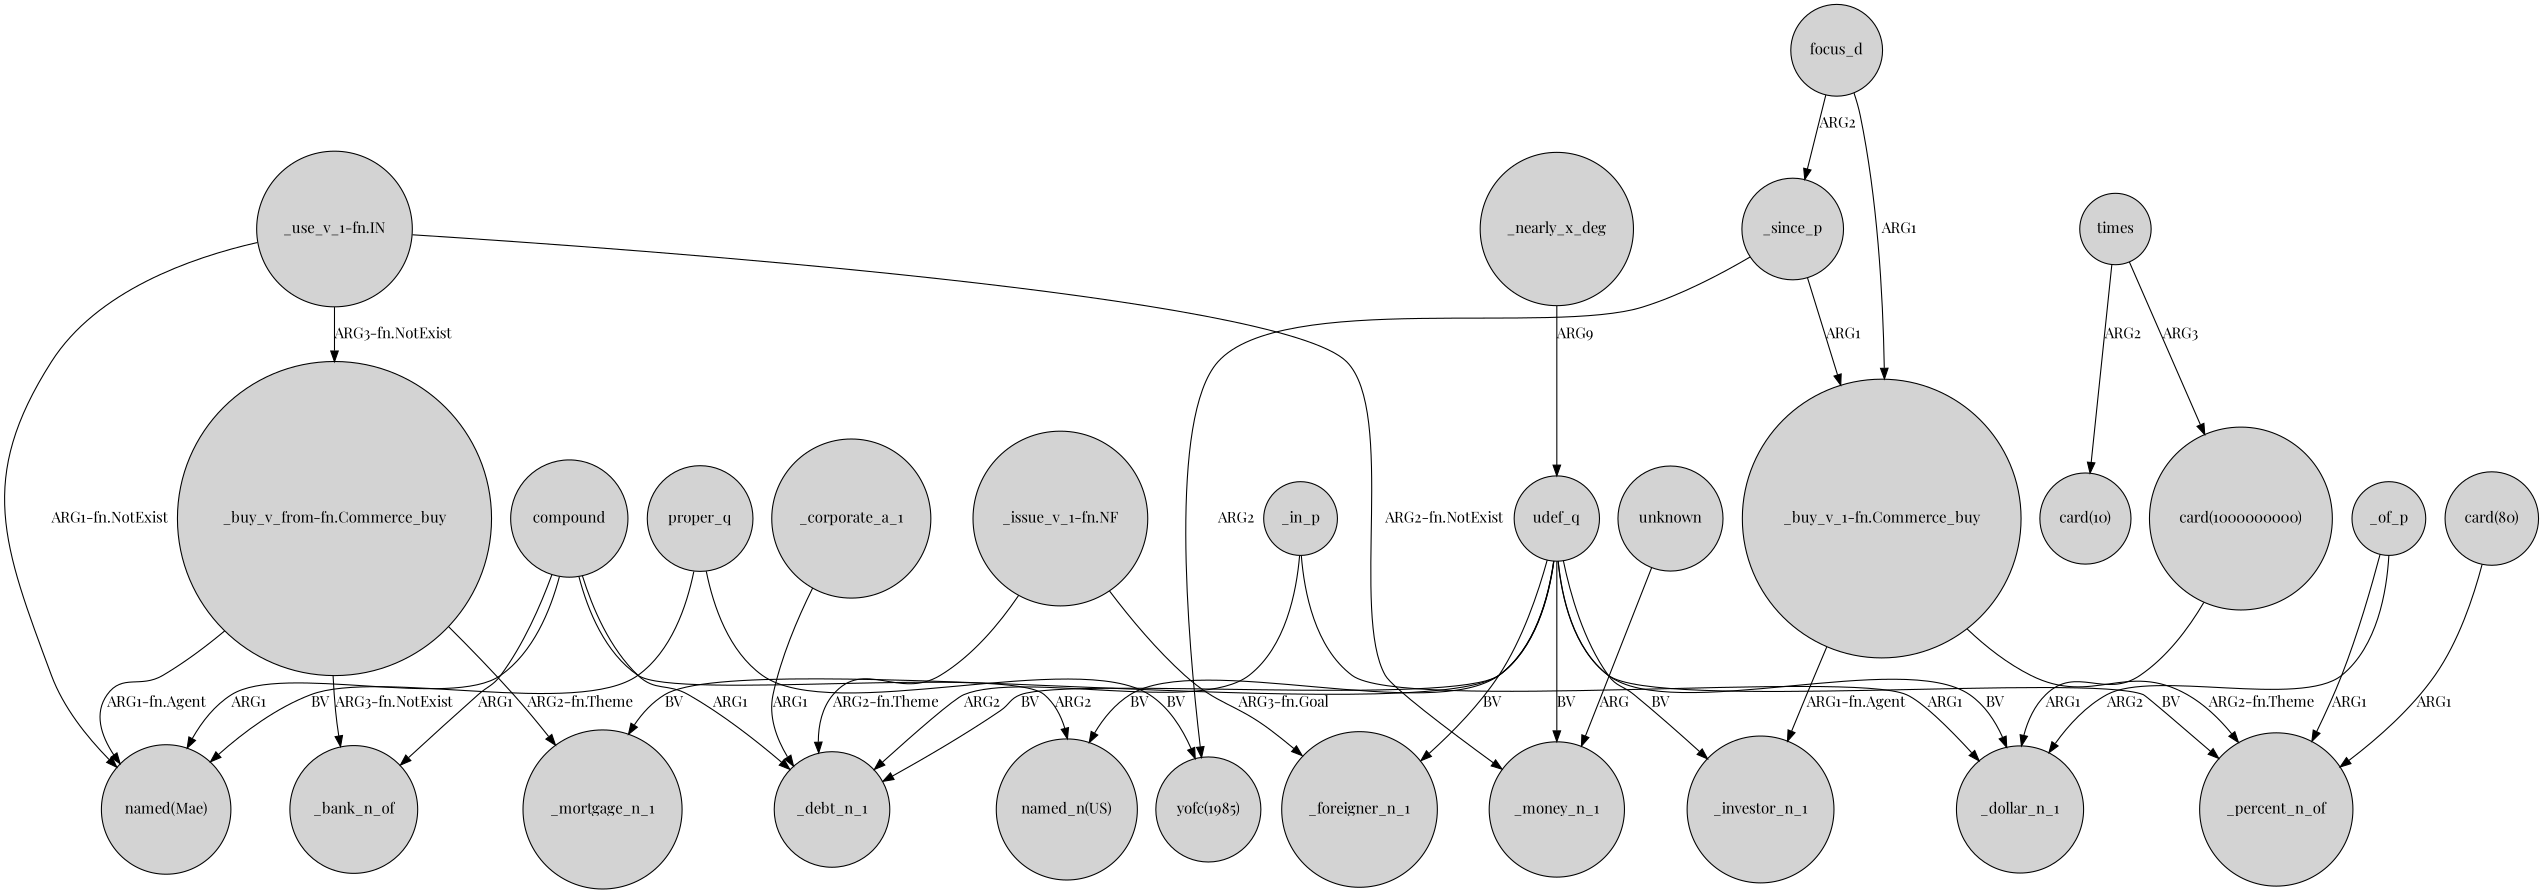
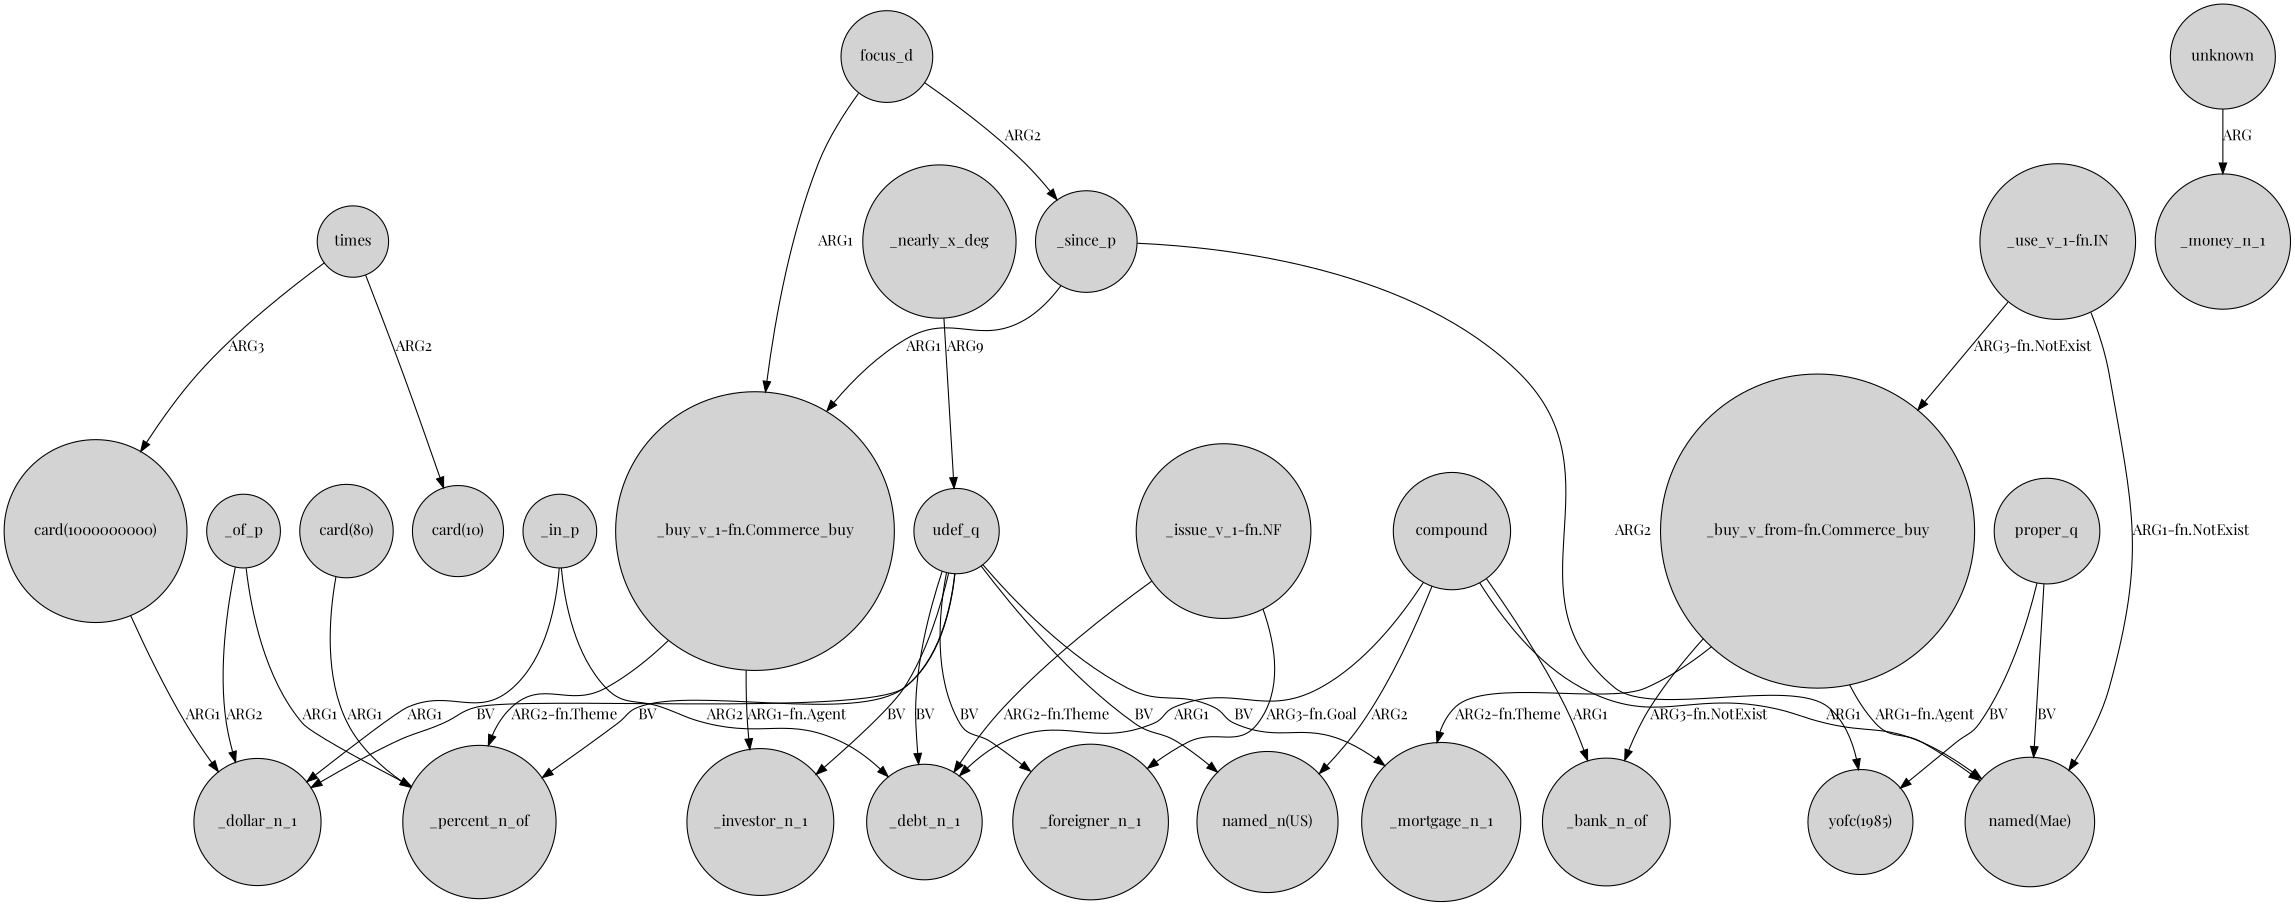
  digraph {
    fontname="Playfair Display"
    node [fontname="Playfair Display" shape=circle style=filled]
    edge [fontname="Playfair Display"]
    "_buy_v_from-fn.Commerce_buy"
    "named(Mae)"
    _bank_n_of
    _mortgage_n_1
    focus_d
    _since_p
    "_buy_v_1-fn.Commerce_buy"
    "yofc(1985)"
    _investor_n_1
    _percent_n_of
    udef_q
    _money_n_1
    _debt_n_1
    "named_n(US)"
    _foreigner_n_1
    _dollar_n_1
-   _corporate_a_1
    compound
    proper_q
    "_issue_v_1-fn.NF"
    "_use_v_1-fn.IN"
    times
    "card(1000000000)"
    "card(10)"
    _of_p
    _nearly_x_deg
    "card(80)"
    unknown
    _in_p
    "_buy_v_from-fn.Commerce_buy" -> "named(Mae)" [label="ARG1-fn.Agent"]
    "_buy_v_from-fn.Commerce_buy" -> _bank_n_of [label="ARG3-fn.NotExist"]
    "_buy_v_from-fn.Commerce_buy" -> _mortgage_n_1 [label="ARG2-fn.Theme"]
    focus_d -> _since_p [label=ARG2]
    focus_d -> "_buy_v_1-fn.Commerce_buy" [label=ARG1]
    _since_p -> "_buy_v_1-fn.Commerce_buy" [label=ARG1]
    _since_p -> "yofc(1985)" [label=ARG2]
    "_buy_v_1-fn.Commerce_buy" -> _investor_n_1 [label="ARG1-fn.Agent"]
    "_buy_v_1-fn.Commerce_buy" -> _percent_n_of [label="ARG2-fn.Theme"]
    udef_q -> _mortgage_n_1 [label=BV]
    udef_q -> _investor_n_1 [label=BV]
    udef_q -> _percent_n_of [label=BV]
-   udef_q -> _money_n_1 [label=BV]
    udef_q -> _debt_n_1 [label=BV]
    udef_q -> "named_n(US)" [label=BV]
    udef_q -> _foreigner_n_1 [label=BV]
    udef_q -> _dollar_n_1 [label=BV]
-   _corporate_a_1 -> _debt_n_1 [label=ARG1]
    compound -> "named(Mae)" [label=ARG1]
    compound -> _bank_n_of [label=ARG1]
    compound -> _debt_n_1 [label=ARG1]
    compound -> "named_n(US)" [label=ARG2]
    proper_q -> "named(Mae)" [label=BV]
    proper_q -> "yofc(1985)" [label=BV]
    "_issue_v_1-fn.NF" -> _debt_n_1 [label="ARG2-fn.Theme"]
    "_issue_v_1-fn.NF" -> _foreigner_n_1 [label="ARG3-fn.Goal"]
    "_use_v_1-fn.IN" -> "_buy_v_from-fn.Commerce_buy" [label="ARG3-fn.NotExist"]
    "_use_v_1-fn.IN" -> "named(Mae)" [label="ARG1-fn.NotExist"]
-   "_use_v_1-fn.IN" -> _money_n_1 [label="ARG2-fn.NotExist"]
    times -> "card(1000000000)" [label=ARG3]
    times -> "card(10)" [label=ARG2]
    "card(1000000000)" -> _dollar_n_1 [label=ARG1]
    _of_p -> _percent_n_of [label=ARG1]
    _of_p -> _dollar_n_1 [label=ARG2]
    _nearly_x_deg -> udef_q [label=ARG9]
    "card(80)" -> _percent_n_of [label=ARG1]
    unknown -> _money_n_1 [label=ARG]
    _in_p -> _debt_n_1 [label=ARG2]
    _in_p -> _dollar_n_1 [label=ARG1]
  }
